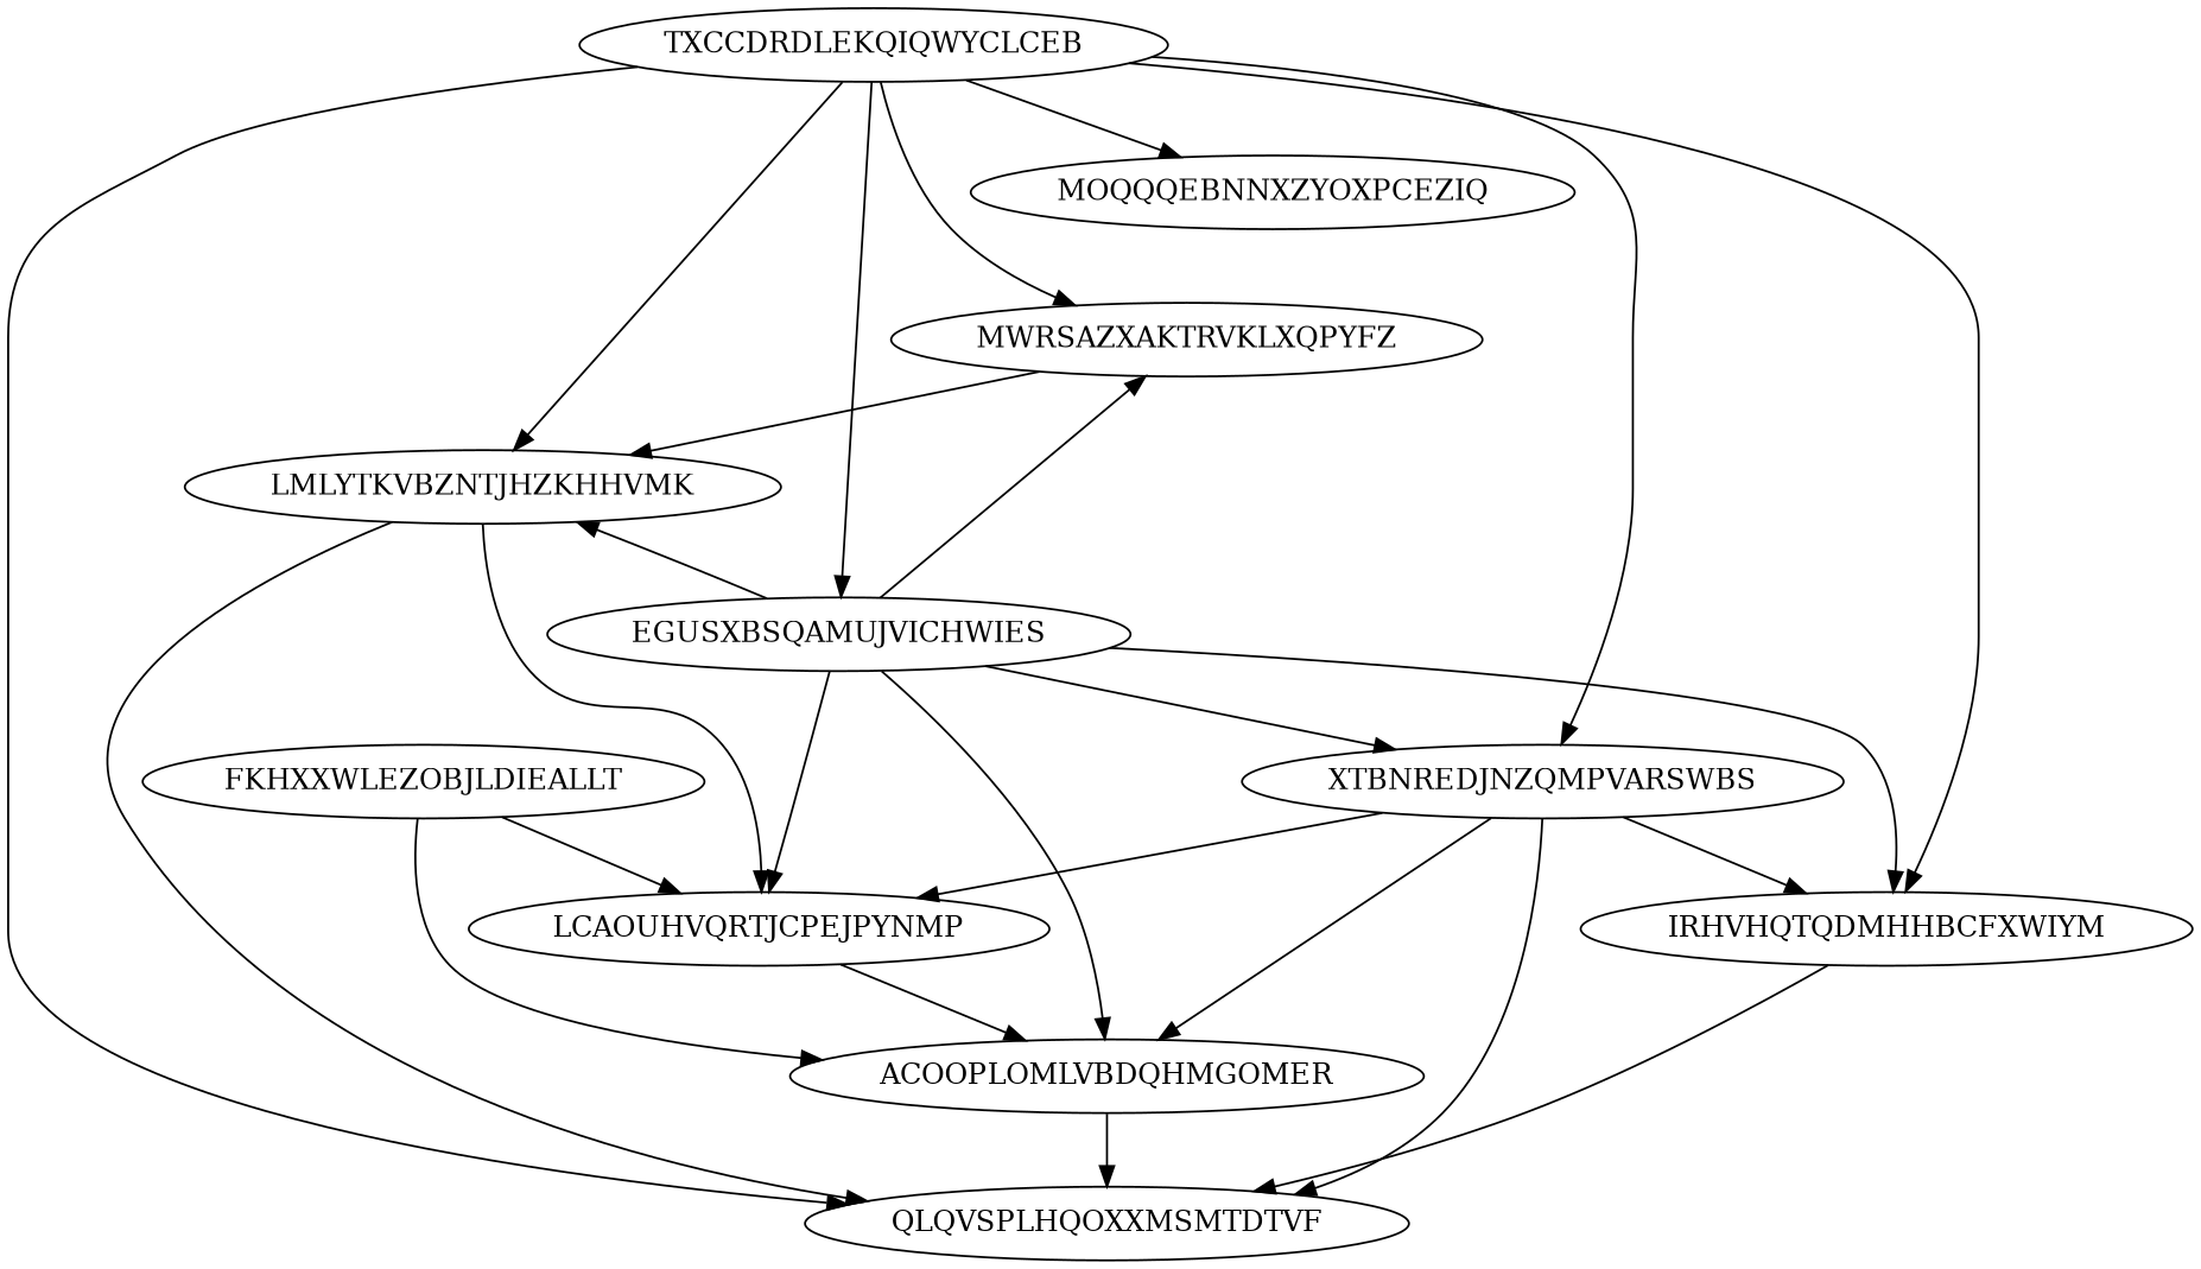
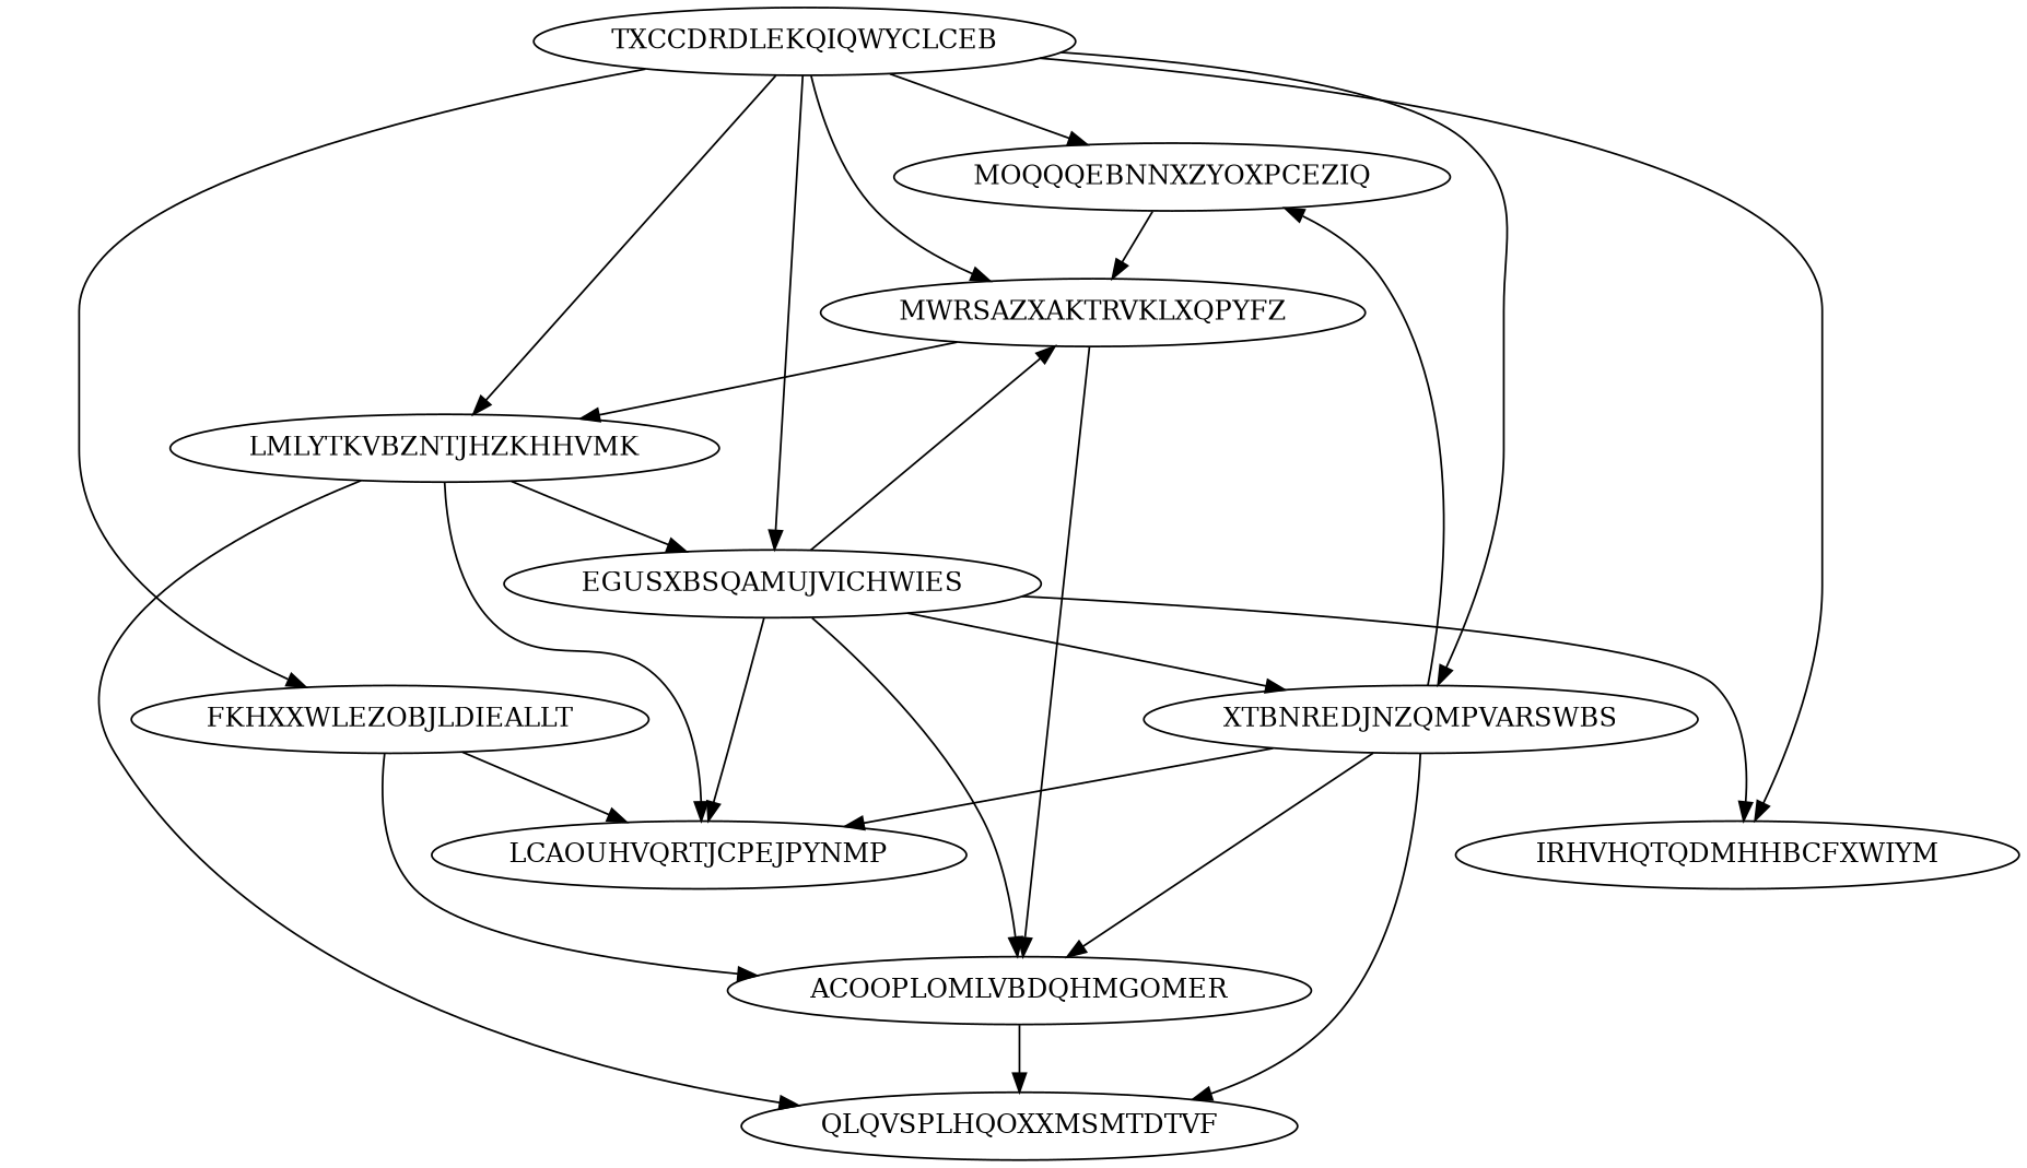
  digraph {
    node [Weight=20]
    edge [Weight=16]
    TXCCDRDLEKQIQWYCLCEB
    MOQQQEBNNXZYOXPCEZIQ
    EGUSXBSQAMUJVICHWIES [Weight=18]
    MWRSAZXAKTRVKLXQPYFZ [Weight=16]
    LMLYTKVBZNTJHZKHHVMK [Weight=17]
    XTBNREDJNZQMPVARSWBS
    FKHXXWLEZOBJLDIEALLT [Weight=14]
    IRHVHQTQDMHHBCFXWIYM [Weight=13]
    ACOOPLOMLVBDQHMGOMER [Weight=10]
    LCAOUHVQRTJCPEJPYNMP [Weight=18]
    QLQVSPLHQOXXMSMTDTVF [Weight=15]
    TXCCDRDLEKQIQWYCLCEB -> MOQQQEBNNXZYOXPCEZIQ [Weight=15]
    TXCCDRDLEKQIQWYCLCEB -> EGUSXBSQAMUJVICHWIES [Weight=10]
    TXCCDRDLEKQIQWYCLCEB -> MWRSAZXAKTRVKLXQPYFZ [Weight=20]
    TXCCDRDLEKQIQWYCLCEB -> LMLYTKVBZNTJHZKHHVMK [Weight=17]
    TXCCDRDLEKQIQWYCLCEB -> XTBNREDJNZQMPVARSWBS [Weight=17]
-   TXCCDRDLEKQIQWYCLCEB -> QLQVSPLHQOXXMSMTDTVF [Weight=15]
+   TXCCDRDLEKQIQWYCLCEB -> FKHXXWLEZOBJLDIEALLT [Weight=15]
    TXCCDRDLEKQIQWYCLCEB -> IRHVHQTQDMHHBCFXWIYM [Weight=11]
+   MOQQQEBNNXZYOXPCEZIQ -> MWRSAZXAKTRVKLXQPYFZ
    EGUSXBSQAMUJVICHWIES -> MWRSAZXAKTRVKLXQPYFZ [Weight=11]
-   EGUSXBSQAMUJVICHWIES -> LMLYTKVBZNTJHZKHHVMK [Weight=20]
+   LMLYTKVBZNTJHZKHHVMK -> EGUSXBSQAMUJVICHWIES [Weight=20]
    EGUSXBSQAMUJVICHWIES -> XTBNREDJNZQMPVARSWBS [Weight=12]
    EGUSXBSQAMUJVICHWIES -> IRHVHQTQDMHHBCFXWIYM [Weight=14]
    EGUSXBSQAMUJVICHWIES -> ACOOPLOMLVBDQHMGOMER
    EGUSXBSQAMUJVICHWIES -> LCAOUHVQRTJCPEJPYNMP [Weight=10]
    MWRSAZXAKTRVKLXQPYFZ -> LMLYTKVBZNTJHZKHHVMK [Weight=18]
-   LCAOUHVQRTJCPEJPYNMP -> ACOOPLOMLVBDQHMGOMER [Weight=11]
+   MWRSAZXAKTRVKLXQPYFZ -> ACOOPLOMLVBDQHMGOMER [Weight=11]
    LMLYTKVBZNTJHZKHHVMK -> LCAOUHVQRTJCPEJPYNMP [Weight=19]
    LMLYTKVBZNTJHZKHHVMK -> QLQVSPLHQOXXMSMTDTVF [Weight=14]
-   XTBNREDJNZQMPVARSWBS -> IRHVHQTQDMHHBCFXWIYM [Weight=19]
+   XTBNREDJNZQMPVARSWBS -> MOQQQEBNNXZYOXPCEZIQ [Weight=19]
    XTBNREDJNZQMPVARSWBS -> ACOOPLOMLVBDQHMGOMER
    XTBNREDJNZQMPVARSWBS -> LCAOUHVQRTJCPEJPYNMP [Weight=15]
    XTBNREDJNZQMPVARSWBS -> QLQVSPLHQOXXMSMTDTVF [Weight=18]
    FKHXXWLEZOBJLDIEALLT -> ACOOPLOMLVBDQHMGOMER [Weight=13]
    FKHXXWLEZOBJLDIEALLT -> LCAOUHVQRTJCPEJPYNMP
-   IRHVHQTQDMHHBCFXWIYM -> QLQVSPLHQOXXMSMTDTVF [Weight=19]
    ACOOPLOMLVBDQHMGOMER -> QLQVSPLHQOXXMSMTDTVF
  }
